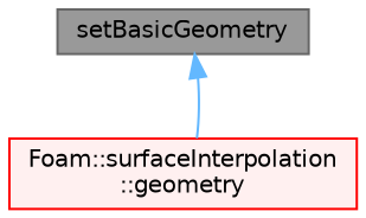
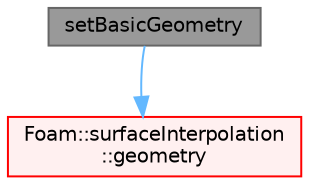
  digraph {
    rankdir=TB
    node [fontname=Helvetica fontsize=10 shape=box style=filled]
    n1 [color=gray40 fillcolor=grey60 fontcolor=black height=0.2 label=setBasicGeometry width=0.4]
    n2 [color=red fillcolor="#FFF0F0" height=0.2 label="Foam::surfaceInterpolation\l::geometry" width=0.4]
-   n2 -> n1 [color=steelblue1 fontname=Helvetica fontsize=10 labelfontname=Helvetica labelfontsize=10 style=solid]
+   n1 -> n2 [color=steelblue1 fontname=Helvetica fontsize=10 labelfontname=Helvetica labelfontsize=10 style=solid]
  }
